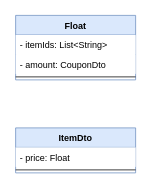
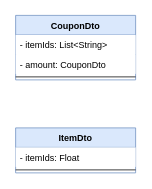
  <mxCell id="0" />
  <mxCell id="1" parent="0" />
- <mxCell id="2" value="Float" style="swimlane;fontStyle=1;align=center;verticalAlign=top;childLayout=stackLayout;horizontal=1;startSize=26;horizontalStack=0;resizeParent=1;resizeParentMax=0;resizeLast=0;collapsible=1;marginBottom=0;fillColor=#dae8fc;strokeColor=#6c8ebf;" parent="1" vertex="1"><mxGeometry x="20" y="20" width="160" height="86" as="geometry" /></mxCell>
+ <mxCell id="2" value="CouponDto" style="swimlane;fontStyle=1;align=center;verticalAlign=top;childLayout=stackLayout;horizontal=1;startSize=26;horizontalStack=0;resizeParent=1;resizeParentMax=0;resizeLast=0;collapsible=1;marginBottom=0;fillColor=#dae8fc;strokeColor=#6c8ebf;" parent="1" vertex="1"><mxGeometry x="20" y="20" width="160" height="86" as="geometry" /></mxCell>
  <mxCell id="3" value="- itemIds: List&lt;String&gt;&#10;" style="text;strokeColor=none;fillColor=#ffffff;align=left;verticalAlign=top;spacingLeft=4;spacingRight=4;overflow=hidden;rotatable=0;points=[[0,0.5],[1,0.5]];portConstraint=eastwest;" parent="2" vertex="1"><mxGeometry y="26" width="160" height="26" as="geometry" /></mxCell>
  <mxCell id="4" value="- amount: CouponDto&#10;" style="text;strokeColor=none;fillColor=#ffffff;align=left;verticalAlign=top;spacingLeft=4;spacingRight=4;overflow=hidden;rotatable=0;points=[[0,0.5],[1,0.5]];portConstraint=eastwest;" parent="2" vertex="1"><mxGeometry y="52" width="160" height="26" as="geometry" /></mxCell>
  <mxCell id="5" value="" style="line;strokeWidth=1;fillColor=none;align=left;verticalAlign=middle;spacingTop=-1;spacingLeft=3;spacingRight=3;rotatable=0;labelPosition=right;points=[];portConstraint=eastwest;" parent="2" vertex="1"><mxGeometry y="78" width="160" height="8" as="geometry" /></mxCell>
  <mxCell id="6" value="ItemDto" style="swimlane;fontStyle=1;align=center;verticalAlign=top;childLayout=stackLayout;horizontal=1;startSize=26;horizontalStack=0;resizeParent=1;resizeParentMax=0;resizeLast=0;collapsible=1;marginBottom=0;fillColor=#dae8fc;strokeColor=#6c8ebf;" vertex="1" parent="1"><mxGeometry x="20" y="170" width="160" height="60" as="geometry" /></mxCell>
- <mxCell id="7" value="- price: Float&#10;" style="text;strokeColor=none;fillColor=#ffffff;align=left;verticalAlign=top;spacingLeft=4;spacingRight=4;overflow=hidden;rotatable=0;points=[[0,0.5],[1,0.5]];portConstraint=eastwest;" vertex="1" parent="6"><mxGeometry y="26" width="160" height="26" as="geometry" /></mxCell>
+ <mxCell id="7" value="- itemIds: Float&#10;" style="text;strokeColor=none;fillColor=#ffffff;align=left;verticalAlign=top;spacingLeft=4;spacingRight=4;overflow=hidden;rotatable=0;points=[[0,0.5],[1,0.5]];portConstraint=eastwest;" vertex="1" parent="6"><mxGeometry y="26" width="160" height="26" as="geometry" /></mxCell>
  <mxCell id="8" value="" style="line;strokeWidth=1;fillColor=none;align=left;verticalAlign=middle;spacingTop=-1;spacingLeft=3;spacingRight=3;rotatable=0;labelPosition=right;points=[];portConstraint=eastwest;" vertex="1" parent="6"><mxGeometry y="52" width="160" height="8" as="geometry" /></mxCell>
